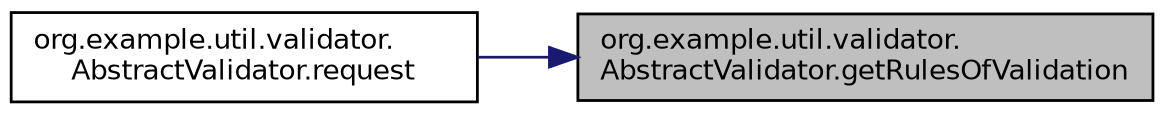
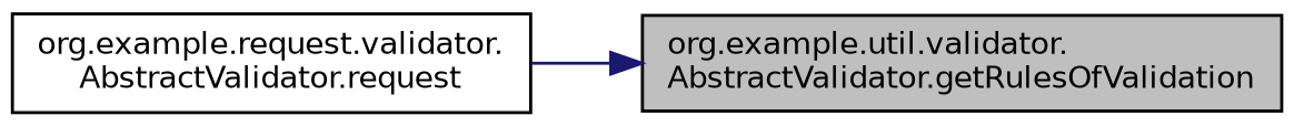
  digraph {
    rankdir=RL
    node [color=black fontname=Helvetica fontsize=10 shape=record style=filled]
    n1 [fillcolor=grey75 fontcolor=black height=0.2 label="org.example.util.validator.\lAbstractValidator.getRulesOfValidation" width=0.4]
-   n2 [fillcolor=white height=0.2 label="org.example.util.validator.\lAbstractValidator.request" width=0.4]
+   n2 [fillcolor=white height=0.2 label="org.example.request.validator.\lAbstractValidator.request" width=0.4]
    n1 -> n2 [color=midnightblue dir=back fontname=Helvetica fontsize=10 labelfontname=Helvetica labelfontsize=10 style=solid]
  }
